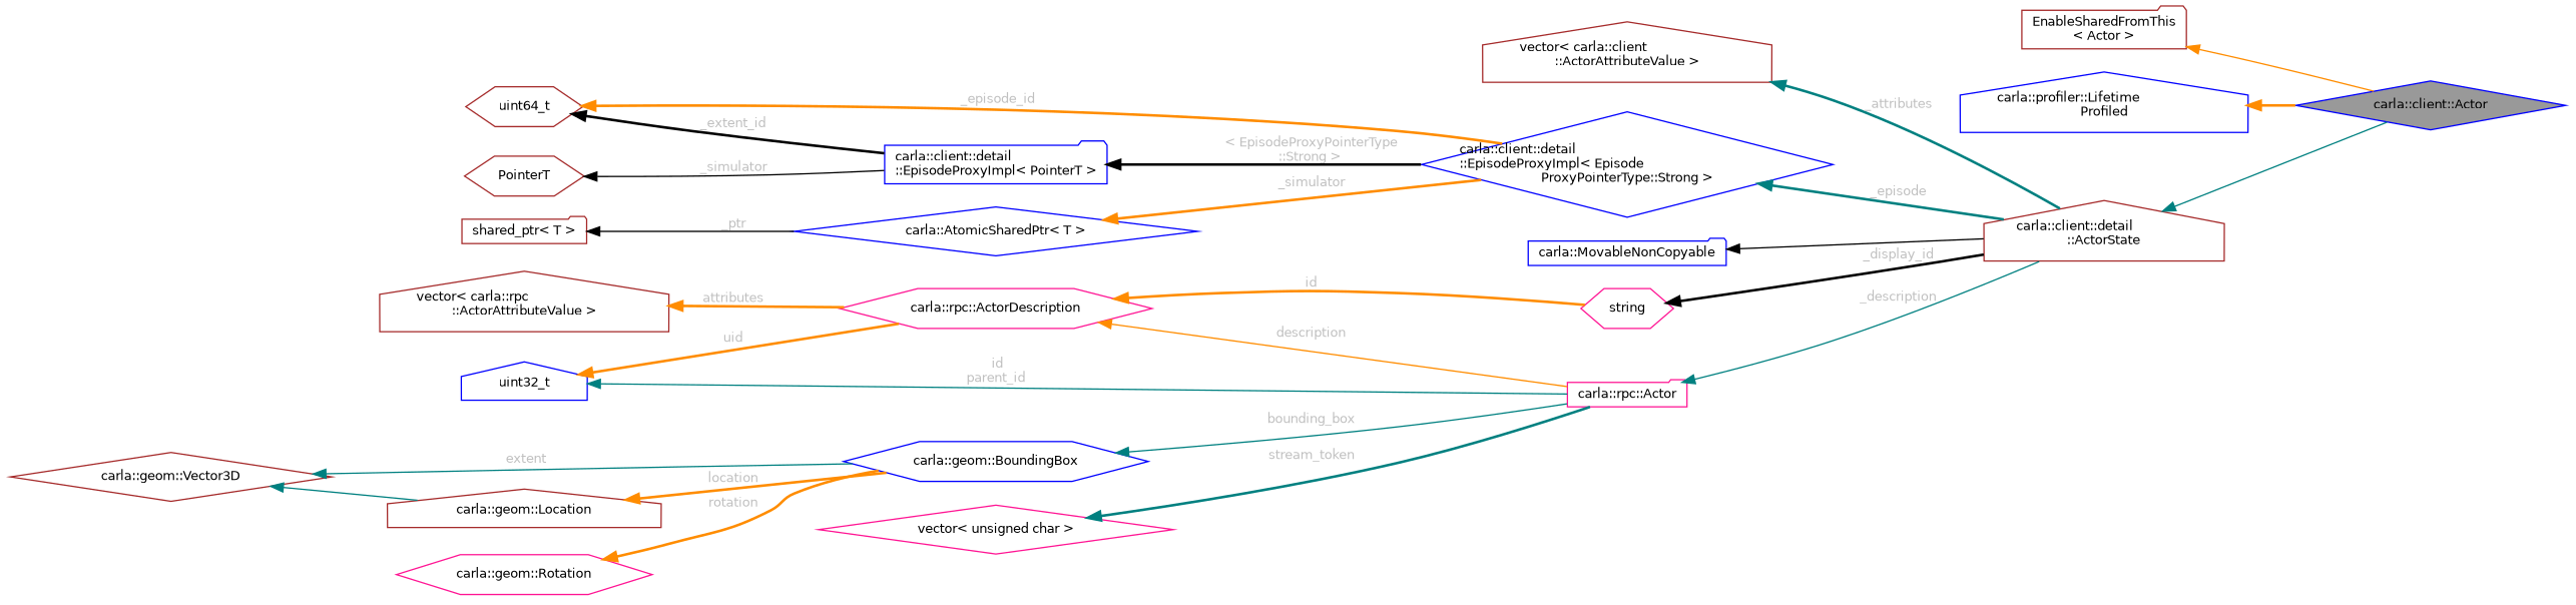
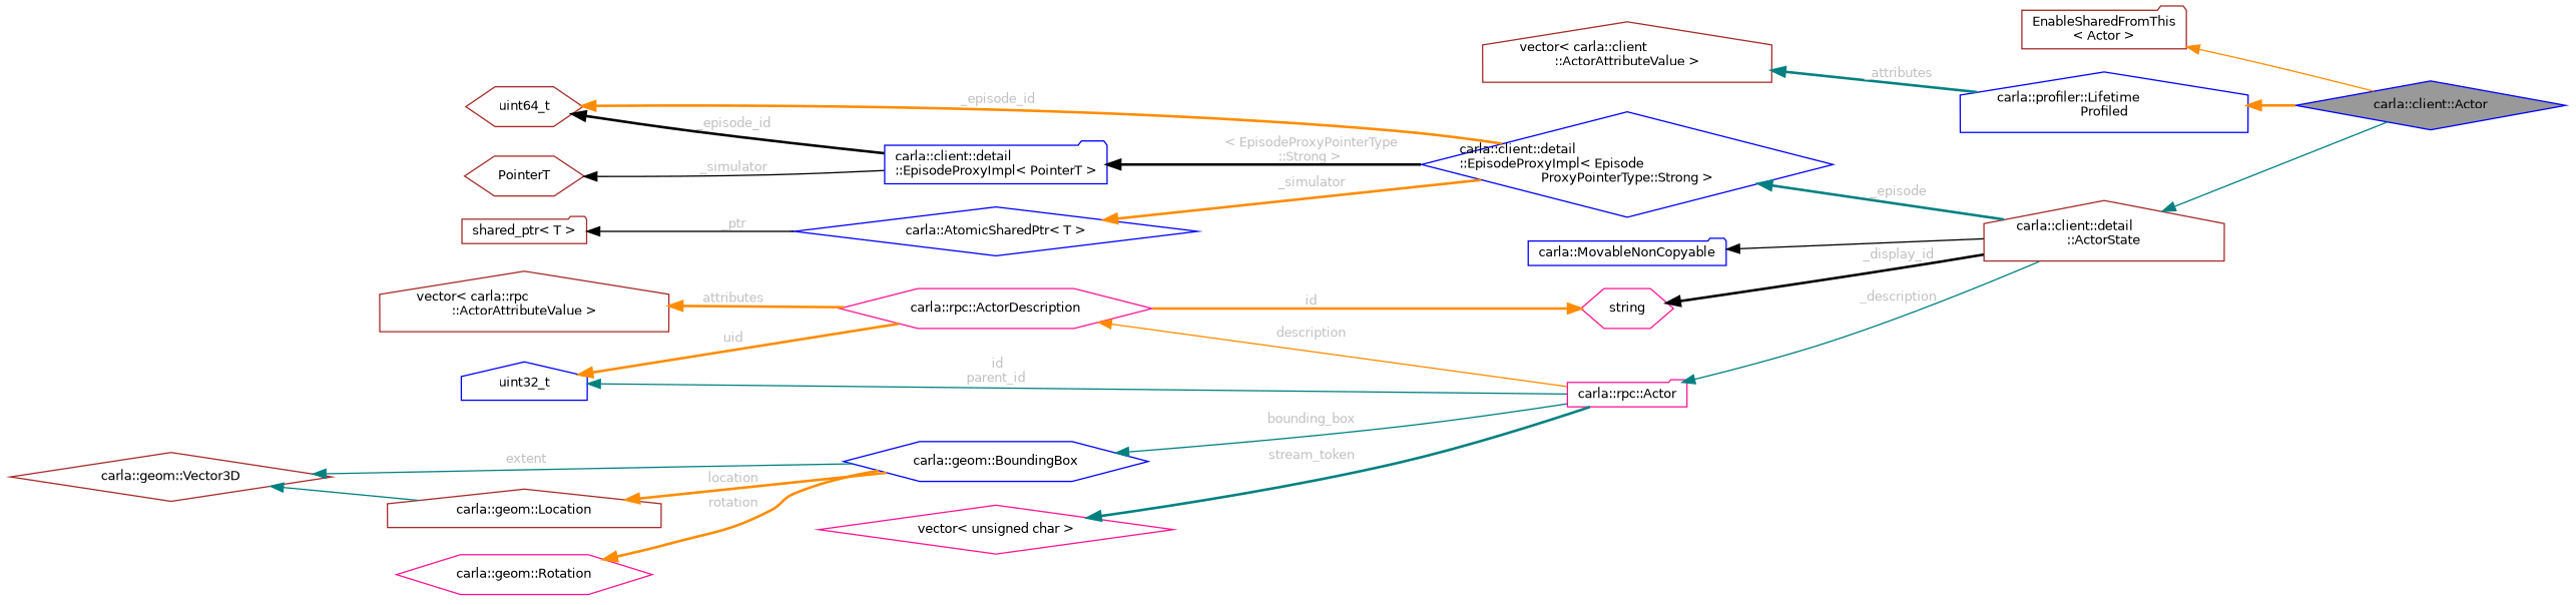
  digraph {
    rankdir=LR
    node [color=brown fillcolor=white fontname=Helvetica fontsize=10 shape=house style=filled]
    edge [color=darkorange dir=back fontname=Helvetica fontsize=10 labelfontname=Helvetica labelfontsize=10 style=bold fontcolor=grey]
    n1 [color=blue fillcolor=grey60 fontcolor=black height=0.2 label="carla::client::Actor" shape=diamond width=0.4]
    n2 [height=0.2 label="EnableSharedFromThis\l\< Actor \>" shape=folder width=0.4]
    n3 [color=blue height=0.2 label="carla::profiler::Lifetime\lProfiled" width=0.4]
    n4 [height=0.2 label="carla::client::detail\l::ActorState" width=0.4]
    n5 [color=blue height=0.2 label="carla::MovableNonCopyable" shape=folder width=0.4]
    n6 [color=deeppink height=0.2 label="carla::rpc::Actor" shape=folder width=0.4]
    n7 [color=blue height=0.2 label=uint32_t width=0.4]
    n8 [color=deeppink height=0.2 label="carla::rpc::ActorDescription" shape=hexagon width=0.4]
    n9 [color=deeppink height=0.2 label=string shape=hexagon width=0.4]
    n10 [height=0.2 label="vector\< carla::rpc\l::ActorAttributeValue \>" width=0.4]
    n11 [color=blue height=0.2 label="carla::geom::BoundingBox" shape=hexagon width=0.4]
    n12 [height=0.2 label="carla::geom::Location" width=0.4]
    n13 [height=0.2 label="carla::geom::Vector3D" shape=diamond width=0.4]
    n14 [color=deeppink height=0.2 label="carla::geom::Rotation" shape=hexagon width=0.4]
    n15 [color=deeppink height=0.2 label="vector\< unsigned char \>" shape=diamond width=0.4]
    n16 [color=blue height=0.2 label="carla::client::detail\l::EpisodeProxyImpl\< Episode\lProxyPointerType::Strong \>" shape=diamond width=0.4]
    n17 [height=0.2 label=uint64_t shape=hexagon width=0.4]
    n18 [color=blue height=0.2 label="carla::client::detail\l::EpisodeProxyImpl\< PointerT \>" shape=folder width=0.4]
    n19 [color=blue height=0.2 label="carla::AtomicSharedPtr\< T \>" shape=diamond width=0.4]
    n20 [height=0.2 label="shared_ptr\< T \>" shape=folder width=0.4]
    n21 [height=0.2 label=PointerT shape=hexagon width=0.4]
    n22 [height=0.2 label="vector\< carla::client\l::ActorAttributeValue \>" width=0.4]
    n2 -> n1 [style=solid fontcolor=""]
    n3 -> n1 [fontcolor=""]
    n4 -> n1 [color=teal style=solid fontcolor=""]
    n5 -> n4 [color=black style=solid fontcolor=""]
    n6 -> n4 [color=teal label=" _description" style=solid]
    n7 -> n6 [color=teal label=" id\nparent_id" style=solid]
    n7 -> n8 [label=" uid"]
    n8 -> n6 [label=" description" style=solid]
    n9 -> n4 [color=black label=" _display_id"]
-   n8 -> n9 [label=" id"]
+   n9 -> n8 [label=" id"]
    n10 -> n8 [label=" attributes"]
    n11 -> n6 [color=teal label=" bounding_box" style=solid]
    n12 -> n11 [label=" location"]
    n13 -> n11 [color=teal label=" extent" style=solid]
    n13 -> n12 [color=teal style=solid fontcolor=""]
    n14 -> n11 [label=" rotation"]
    n15 -> n6 [color=teal label=" stream_token"]
    n16 -> n4 [color=teal label=" _episode"]
    n17 -> n16 [label=" _episode_id"]
-   n17 -> n18 [color=black label=" _extent_id"]
+   n17 -> n18 [color=black label=" _episode_id"]
    n18 -> n16 [color=black label=" \< EpisodeProxyPointerType\l::Strong \>"]
    n19 -> n16 [label=" _simulator"]
    n20 -> n19 [color=black label=" _ptr" style=solid]
    n21 -> n18 [color=black label=" _simulator" style=solid]
-   n22 -> n4 [color=teal label=" _attributes"]
+   n22 -> n3 [color=teal label=" _attributes"]
  }
